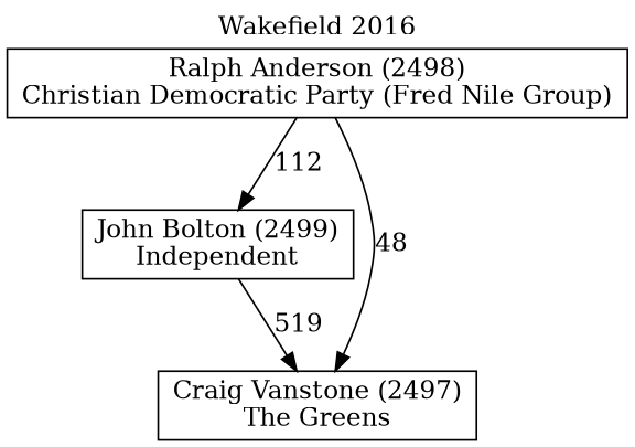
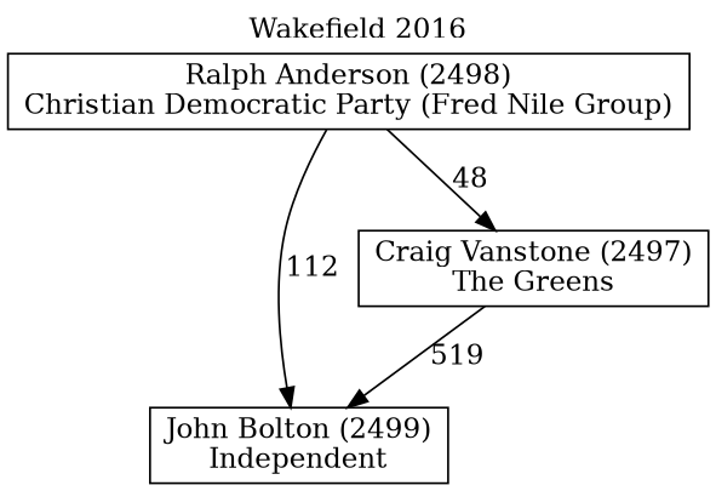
  digraph {
    label="Wakefield 2016"
    labelloc=t
    mclimit=10
    node [shape=box]
    n1 [label="Ralph Anderson (2498)\nChristian Democratic Party (Fred Nile Group)"]
    n2 [label="John Bolton (2499)\nIndependent"]
    n3 [label="Craig Vanstone (2497)\nThe Greens"]
    n1 -> n2 [label=112]
    n1 -> n3 [label=48]
-   n2 -> n3 [label=519]
+   n3 -> n2 [label=519]
  }
